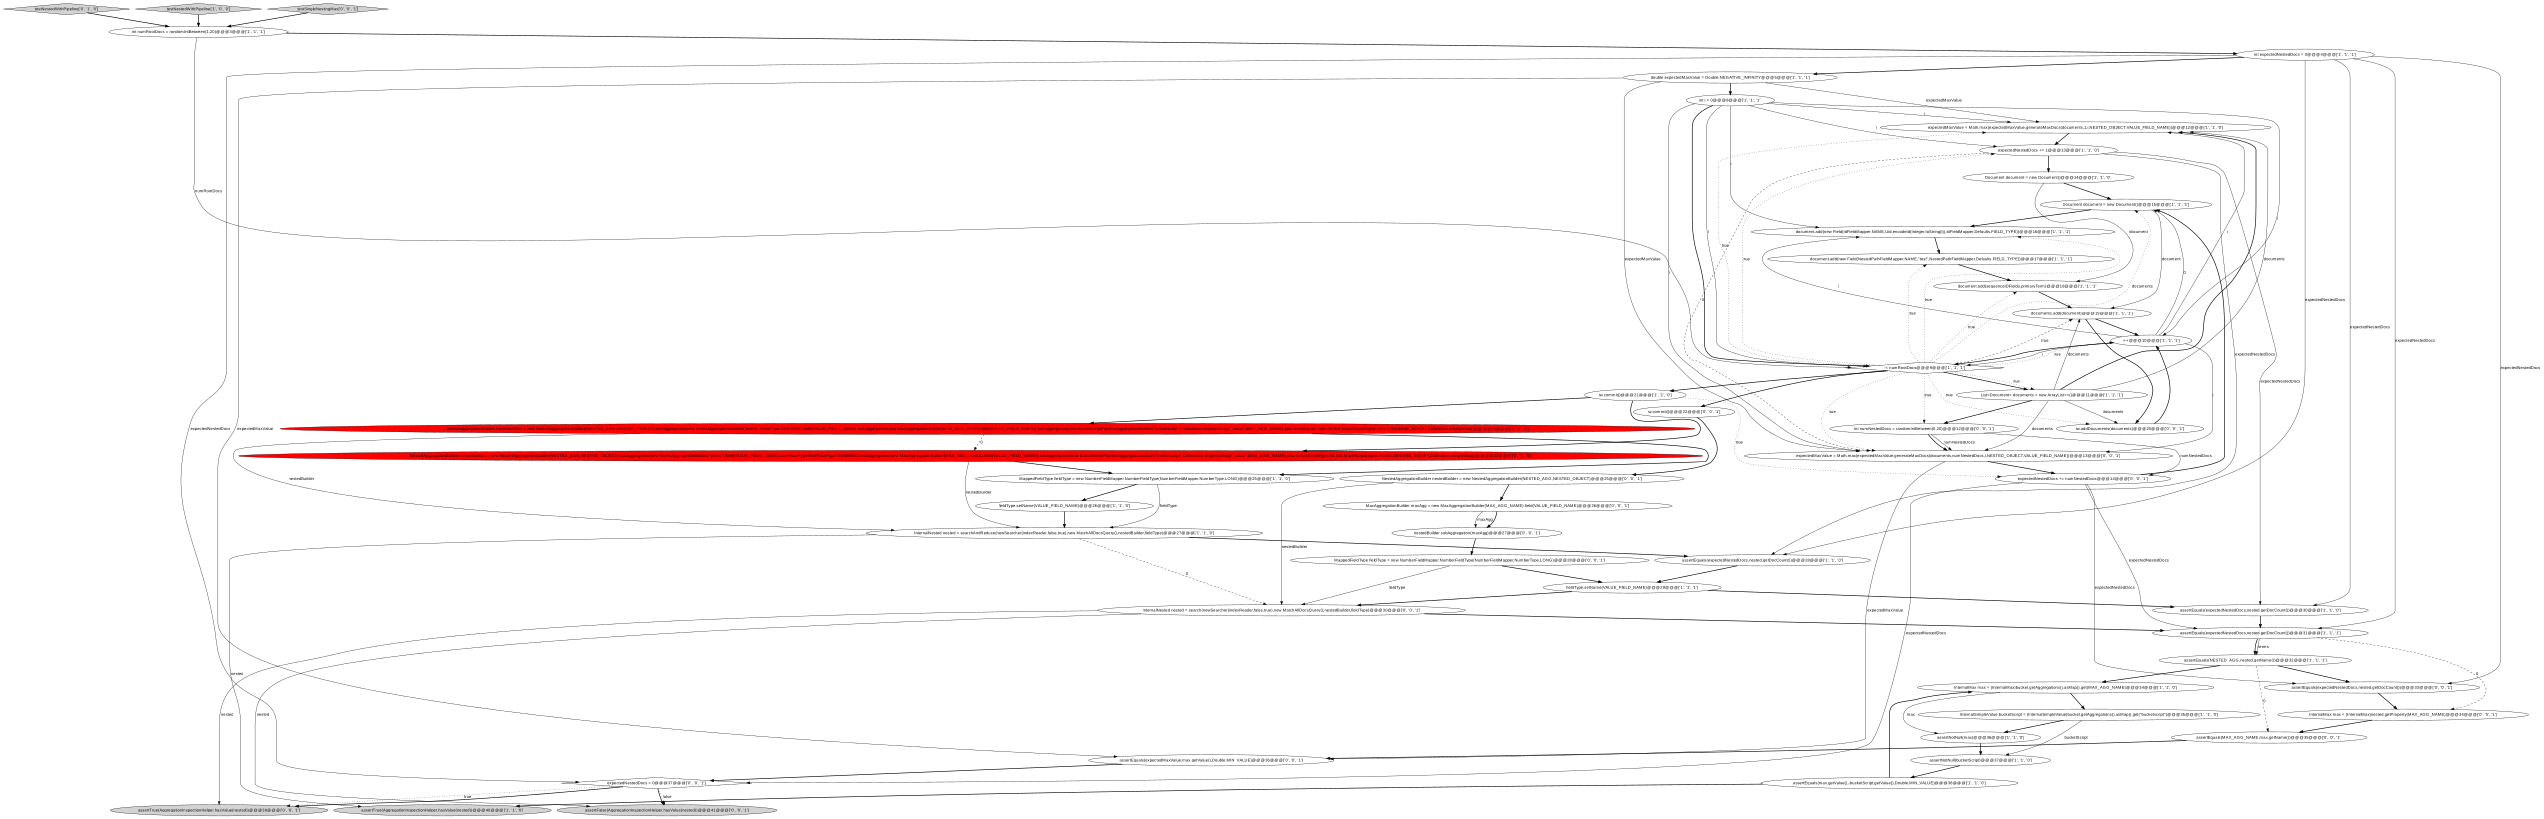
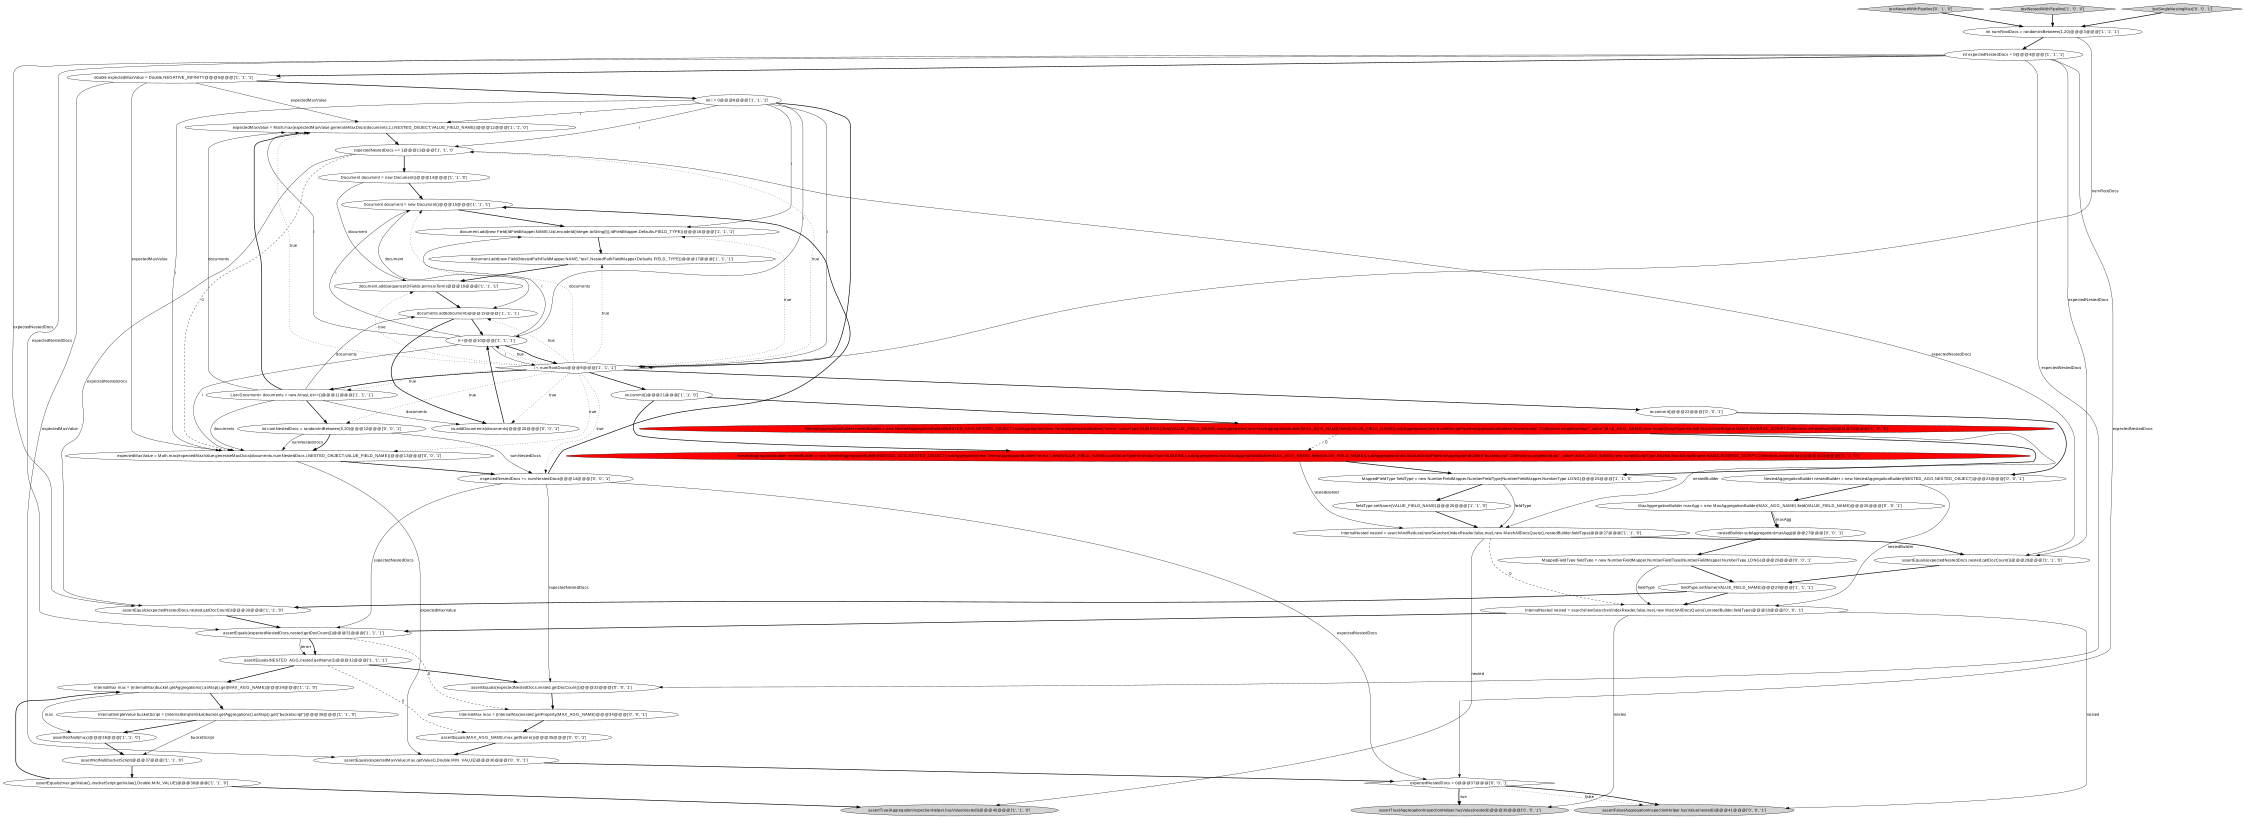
  digraph {
    fontname="Liberation Sans"
    node [fillcolor=white fontname="Liberation Sans" shape=ellipse style=filled]
    edge [fontname="Liberation Sans" style=bold]
    n1 [label="expectedMaxValue = Math.max(expectedMaxValue,generateMaxDocs(documents,1,i,NESTED_OBJECT,VALUE_FIELD_NAME))@@@12@@@['1', '1', '0']"]
    n2 [label="expectedNestedDocs += 1@@@13@@@['1', '1', '0']"]
    n3 [label="assertEquals(expectedNestedDocs,nested.getDocCount())@@@28@@@['1', '1', '0']"]
    n4 [label="Document document = new Document()@@@14@@@['1', '1', '0']"]
    n5 [label="assertEquals(expectedNestedDocs,nested.getDocCount())@@@30@@@['1', '1', '0']"]
    n6 [label="expectedMaxValue = Math.max(expectedMaxValue,generateMaxDocs(documents,numNestedDocs,i,NESTED_OBJECT,VALUE_FIELD_NAME))@@@13@@@['0', '0', '1']"]
    n7 [label="iw.commit()@@@22@@@['0', '0', '1']"]
    n8 [label="NestedAggregationBuilder nestedBuilder = new NestedAggregationBuilder(NESTED_AGG,NESTED_OBJECT)@@@25@@@['0', '0', '1']"]
    n9 [label="InternalNested nested = search(newSearcher(indexReader,false,true),new MatchAllDocsQuery(),nestedBuilder,fieldType)@@@30@@@['0', '0', '1']"]
    n10 [label="MaxAggregationBuilder maxAgg = new MaxAggregationBuilder(MAX_AGG_NAME).field(VALUE_FIELD_NAME)@@@26@@@['0', '0', '1']"]
    n11 [label="fieldType.setName(VALUE_FIELD_NAME)@@@29@@@['1', '1', '1']"]
    n12 [label="assertNotNull(bucketScript)@@@37@@@['1', '1', '0']"]
    n13 [label="assertEquals(max.getValue(),-bucketScript.getValue(),Double.MIN_VALUE)@@@38@@@['1', '1', '0']"]
    n14 [fillcolor=lightgray label="assertTrue(AggregationInspectionHelper.hasValue(nested))@@@40@@@['1', '1', '0']"]
    n15 [label="InternalMax max = (InternalMax)bucket.getAggregations().asMap().get(MAX_AGG_NAME)@@@34@@@['1', '1', '0']"]
    n16 [label="InternalNested nested = searchAndReduce(newSearcher(indexReader,false,true),new MatchAllDocsQuery(),nestedBuilder,fieldType)@@@27@@@['1', '1', '0']"]
    n17 [label="assertEquals(expectedNestedDocs,nested.getDocCount())@@@31@@@['1', '1', '1']"]
    n18 [fillcolor=lightgray label="assertTrue(AggregationInspectionHelper.hasValue(nested))@@@38@@@['0', '0', '1']"]
    n19 [fillcolor=lightgray label="assertFalse(AggregationInspectionHelper.hasValue(nested))@@@41@@@['0', '0', '1']"]
    n20 [fillcolor=lightgray label="testNestedWithPipeline['0', '1', '0']" shape=diamond]
    n21 [label="int numRootDocs = randomIntBetween(1,20)@@@3@@@['1', '1', '1']"]
    n22 [label="i < numRootDocs@@@9@@@['1', '1', '1']" shape=diamond]
    n23 [label="int expectedNestedDocs = 0@@@4@@@['1', '1', '1']"]
    n24 [label="expectedNestedDocs += numNestedDocs@@@14@@@['0', '0', '1']"]
    n25 [label="Document document = new Document()@@@15@@@['1', '1', '1']"]
    n26 [label="expectedNestedDocs > 0@@@37@@@['0', '0', '1']" shape=diamond]
    n27 [label="assertEquals(expectedNestedDocs,nested.getDocCount())@@@33@@@['0', '0', '1']"]
    n28 [label="document.add(new Field(IdFieldMapper.NAME,Uid.encodeId(Integer.toString(i)),IdFieldMapper.Defaults.FIELD_TYPE))@@@16@@@['1', '1', '1']"]
    n29 [label="documents.add(document)@@@19@@@['1', '1', '1']"]
    n30 [label="InternalMax max = (InternalMax)nested.getProperty(MAX_AGG_NAME)@@@34@@@['0', '0', '1']"]
    n31 [label="assertEquals(NESTED_AGG,nested.getName())@@@32@@@['1', '1', '1']"]
    n32 [label="document.add(sequenceIDFields.primaryTerm)@@@18@@@['1', '1', '1']"]
    n33 [label="document.add(new Field(NestedPathFieldMapper.NAME,\"test\",NestedPathFieldMapper.Defaults.FIELD_TYPE))@@@17@@@['1', '1', '1']"]
    n34 [label="i++@@@10@@@['1', '1', '1']"]
    n35 [label="iw.addDocuments(documents)@@@20@@@['0', '0', '1']"]
    n36 [fillcolor=lightgray label="testNestedWithPipeline['1', '0', '0']" shape=diamond]
    n37 [fillcolor=red label="NestedAggregationBuilder nestedBuilder = new NestedAggregationBuilder(NESTED_AGG,NESTED_OBJECT).subAggregation(new TermsAggregationBuilder(\"terms\",ValueType.NUMERIC).field(VALUE_FIELD_NAME).subAggregation(new MaxAggregationBuilder(MAX_AGG_NAME).field(VALUE_FIELD_NAME)).subAggregation(new BucketScriptPipelineAggregationBuilder(\"bucketscript\",Collections.singletonMap(\"_value\",MAX_AGG_NAME),new Script(ScriptType.INLINE,MockScriptEngine.NAME,INVERSE_SCRIPT,Collections.emptyMap()))))@@@24@@@['1', '0', '0']"]
    n38 [label="MappedFieldType fieldType = new NumberFieldMapper.NumberFieldType(NumberFieldMapper.NumberType.LONG)@@@25@@@['1', '1', '0']"]
    n39 [fillcolor=red label="NestedAggregationBuilder nestedBuilder = new NestedAggregationBuilder(NESTED_AGG,NESTED_OBJECT).subAggregation(new TermsAggregationBuilder(\"terms\").field(VALUE_FIELD_NAME).userValueTypeHint(ValueType.NUMERIC).subAggregation(new MaxAggregationBuilder(MAX_AGG_NAME).field(VALUE_FIELD_NAME)).subAggregation(new BucketScriptPipelineAggregationBuilder(\"bucketscript\",Collections.singletonMap(\"_value\",MAX_AGG_NAME),new Script(ScriptType.INLINE,MockScriptEngine.NAME,INVERSE_SCRIPT,Collections.emptyMap()))))@@@24@@@['0', '1', '0']"]
    n40 [label="fieldType.setName(VALUE_FIELD_NAME)@@@26@@@['1', '1', '0']"]
    n41 [label="nestedBuilder.subAggregation(maxAgg)@@@27@@@['0', '0', '1']"]
    n42 [label="MappedFieldType fieldType = new NumberFieldMapper.NumberFieldType(NumberFieldMapper.NumberType.LONG)@@@28@@@['0', '0', '1']"]
    n43 [label="assertEquals(MAX_AGG_NAME,max.getName())@@@35@@@['0', '0', '1']"]
    n44 [label="assertNotNull(max)@@@36@@@['1', '1', '0']"]
    n45 [label="InternalSimpleValue bucketScript = (InternalSimpleValue)bucket.getAggregations().asMap().get(\"bucketscript\")@@@35@@@['1', '1', '0']"]
    n46 [label="assertEquals(expectedMaxValue,max.getValue(),Double.MIN_VALUE)@@@36@@@['0', '0', '1']"]
    n47 [label="int numNestedDocs = randomIntBetween(0,20)@@@12@@@['0', '0', '1']"]
    n48 [label="iw.commit()@@@21@@@['1', '1', '0']"]
    n49 [label="List<Document> documents = new ArrayList<>()@@@11@@@['1', '1', '1']"]
    n50 [label="double expectedMaxValue = Double.NEGATIVE_INFINITY@@@5@@@['1', '1', '1']"]
    n51 [label="int i = 0@@@8@@@['1', '1', '1']"]
    n52 [fillcolor=lightgray label="testSingleNestingMax['0', '0', '1']" shape=diamond]
    n1 -> n2
    n2 -> n3 [label=expectedNestedDocs style=solid]
    n2 -> n4
    n2 -> n5 [label=expectedNestedDocs style=solid]
    n2 -> n6 [label=0 style=dashed]
    n3 -> n11
    n4 -> n25
    n4 -> n32 [label=document style=solid]
    n5 -> n17
    n6 -> n24
    n6 -> n46 [label=expectedMaxValue style=solid]
    n7 -> n8
    n8 -> n9 [label=nestedBuilder style=solid]
    n8 -> n10
    n9 -> n17
    n9 -> n18 [label=nested style=solid]
    n9 -> n19 [label=nested style=solid]
    n10 -> n41 [label=maxAgg style=solid]
    n10 -> n41
    n11 -> n5
    n11 -> n9
    n12 -> n13
    n13 -> n14
    n13 -> n15
    n15 -> n44 [label=max style=solid]
    n15 -> n45
    n16 -> n3
    n16 -> n9 [label=0 style=dashed]
    n16 -> n14 [label=nested style=solid]
    n17 -> n30 [label=0 style=dashed]
    n17 -> n31
    n17 -> n31 [label=terms style=solid]
    n20 -> n21
    n21 -> n22 [label=numRootDocs style=solid]
    n21 -> n23
    n22 -> n1 [label=true style=dotted]
    n22 -> n2 [label=true style=dotted]
    n22 -> n6 [label=true style=dotted]
    n22 -> n7
-   n48 -> n24 [label=true style=dotted]
+   n22 -> n24 [label=true style=dotted]
    n22 -> n25 [label=documents style=dotted]
    n22 -> n28 [label=true style=dotted]
-   n22 -> n29 [label=true style=dashed]
+   n22 -> n29 [label=true style=dotted]
    n22 -> n32 [label=true style=dotted]
    n22 -> n33 [label=true style=dotted]
    n22 -> n34 [label=true style=dotted]
    n22 -> n35 [label=true style=dotted]
    n22 -> n47 [label=true style=dotted]
    n22 -> n48
    n22 -> n49
    n22 -> n49 [label=true style=dotted]
    n23 -> n3 [label=expectedNestedDocs style=solid]
    n23 -> n5 [label=expectedNestedDocs style=solid]
    n23 -> n17 [label=expectedNestedDocs style=solid]
    n23 -> n26 [label=expectedNestedDocs style=solid]
    n23 -> n27 [label=expectedNestedDocs style=solid]
    n23 -> n50
    n24 -> n17 [label=expectedNestedDocs style=solid]
    n24 -> n25
    n24 -> n26 [label=expectedNestedDocs style=solid]
    n24 -> n27 [label=expectedNestedDocs style=solid]
    n25 -> n28
    n25 -> n29 [label=document style=solid]
    n26 -> n18 [label=true style=dotted]
    n26 -> n18
    n26 -> n19 [label=false style=dotted]
    n26 -> n19
    n27 -> n30
    n28 -> n33
    n29 -> n34
    n29 -> n35
    n30 -> n43
    n31 -> n15
    n31 -> n27
    n31 -> n43 [label=0 style=dashed]
    n32 -> n29
    n33 -> n32
    n34 -> n1 [label=i style=solid]
    n34 -> n6 [label=i style=solid]
    n34 -> n22 [label=i style=solid]
    n34 -> n22
-   n34 -> n25 [label=0 style=solid]
+   n34 -> n25 [label=i style=solid]
    n34 -> n28 [label=i style=solid]
    n35 -> n34
    n36 -> n21
    n37 -> n16 [label=nestedBuilder style=solid]
    n37 -> n38
    n37 -> n39 [label=0 style=dashed]
    n38 -> n16 [label=fieldType style=solid]
    n38 -> n40
    n39 -> n16 [label=nestedBuilder style=solid]
    n39 -> n38
    n40 -> n16
    n41 -> n42
    n42 -> n9 [label=fieldType style=solid]
    n42 -> n11
    n43 -> n46
    n44 -> n12
    n45 -> n12 [label=bucketScript style=solid]
    n45 -> n44
    n46 -> n26
    n47 -> n6 [label=numNestedDocs style=solid]
    n47 -> n6
    n47 -> n24 [label=numNestedDocs style=solid]
    n48 -> n37
    n48 -> n39
    n49 -> n1
    n49 -> n1 [label=documents style=solid]
    n49 -> n6 [label=documents style=solid]
    n49 -> n29 [label=documents style=solid]
    n49 -> n35 [label=documents style=solid]
    n49 -> n47
    n50 -> n1 [label=expectedMaxValue style=solid]
    n50 -> n6 [label=expectedMaxValue style=solid]
    n50 -> n46 [label=expectedMaxValue style=solid]
    n50 -> n51
    n51 -> n1 [label=i style=solid]
    n51 -> n2 [label=i style=solid]
    n51 -> n6 [label=i style=solid]
    n51 -> n22
    n51 -> n22 [label=i style=solid]
    n51 -> n28 [label=i style=solid]
    n51 -> n34 [label=i style=solid]
    n52 -> n21
  }
